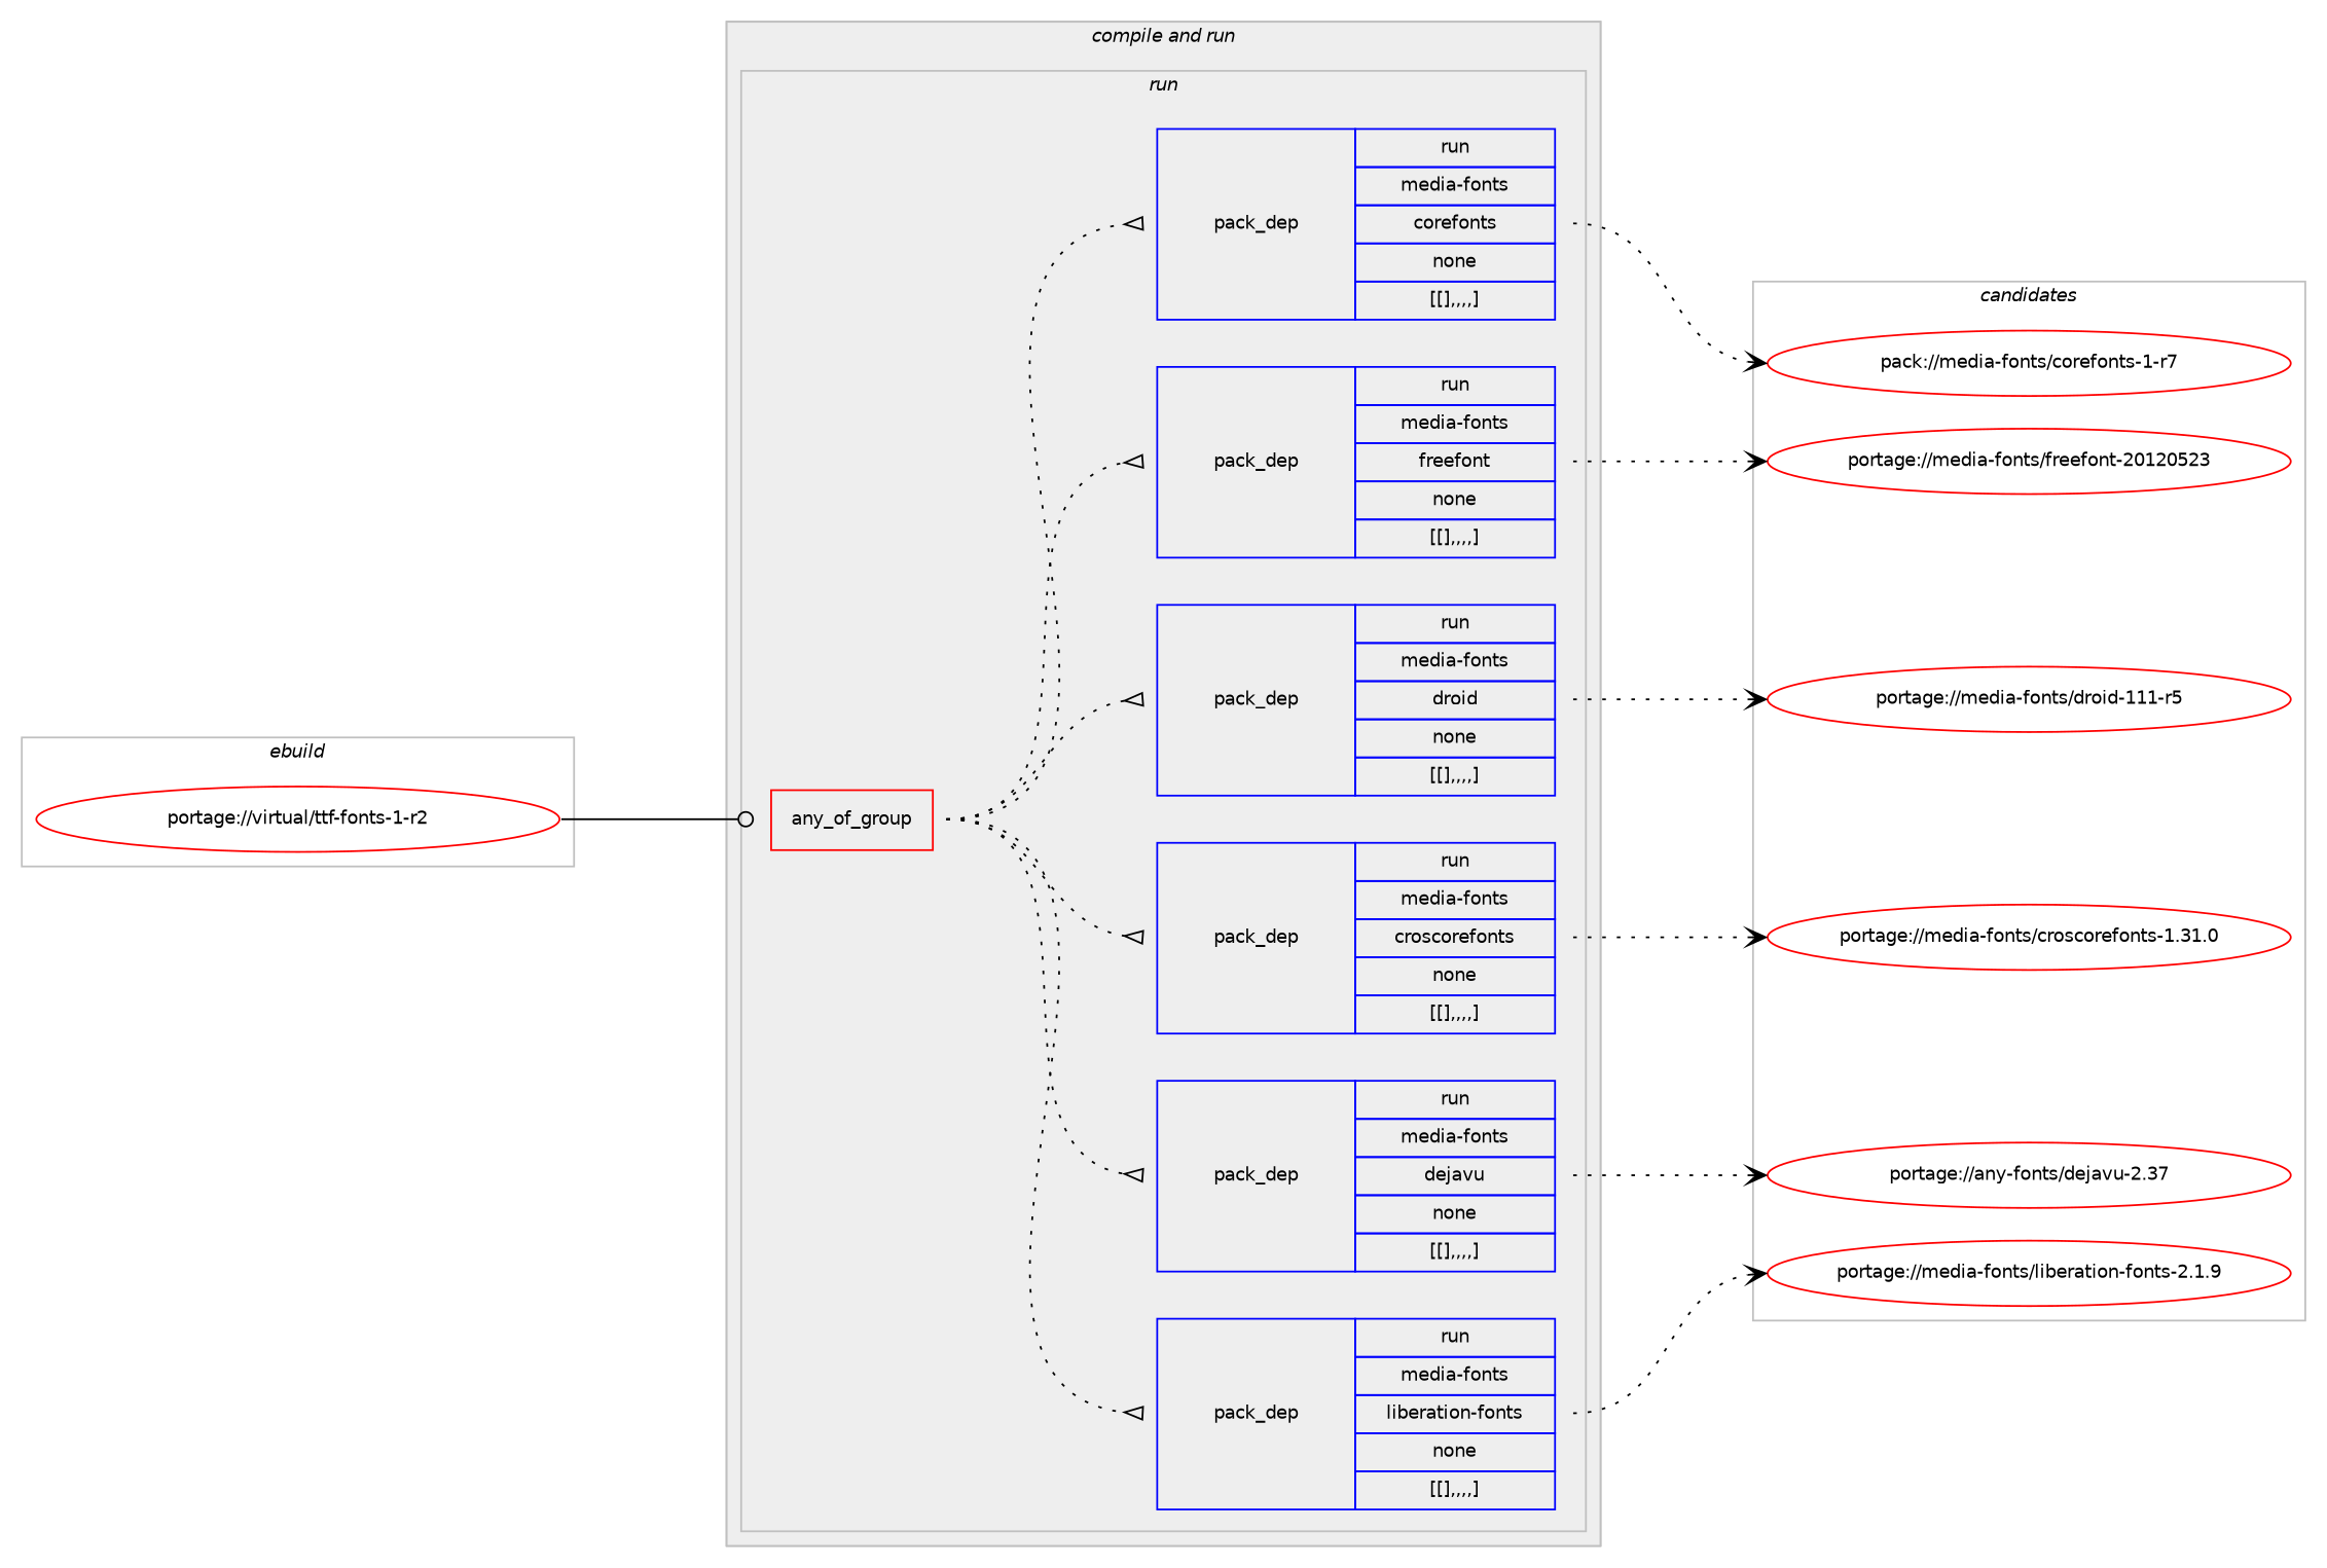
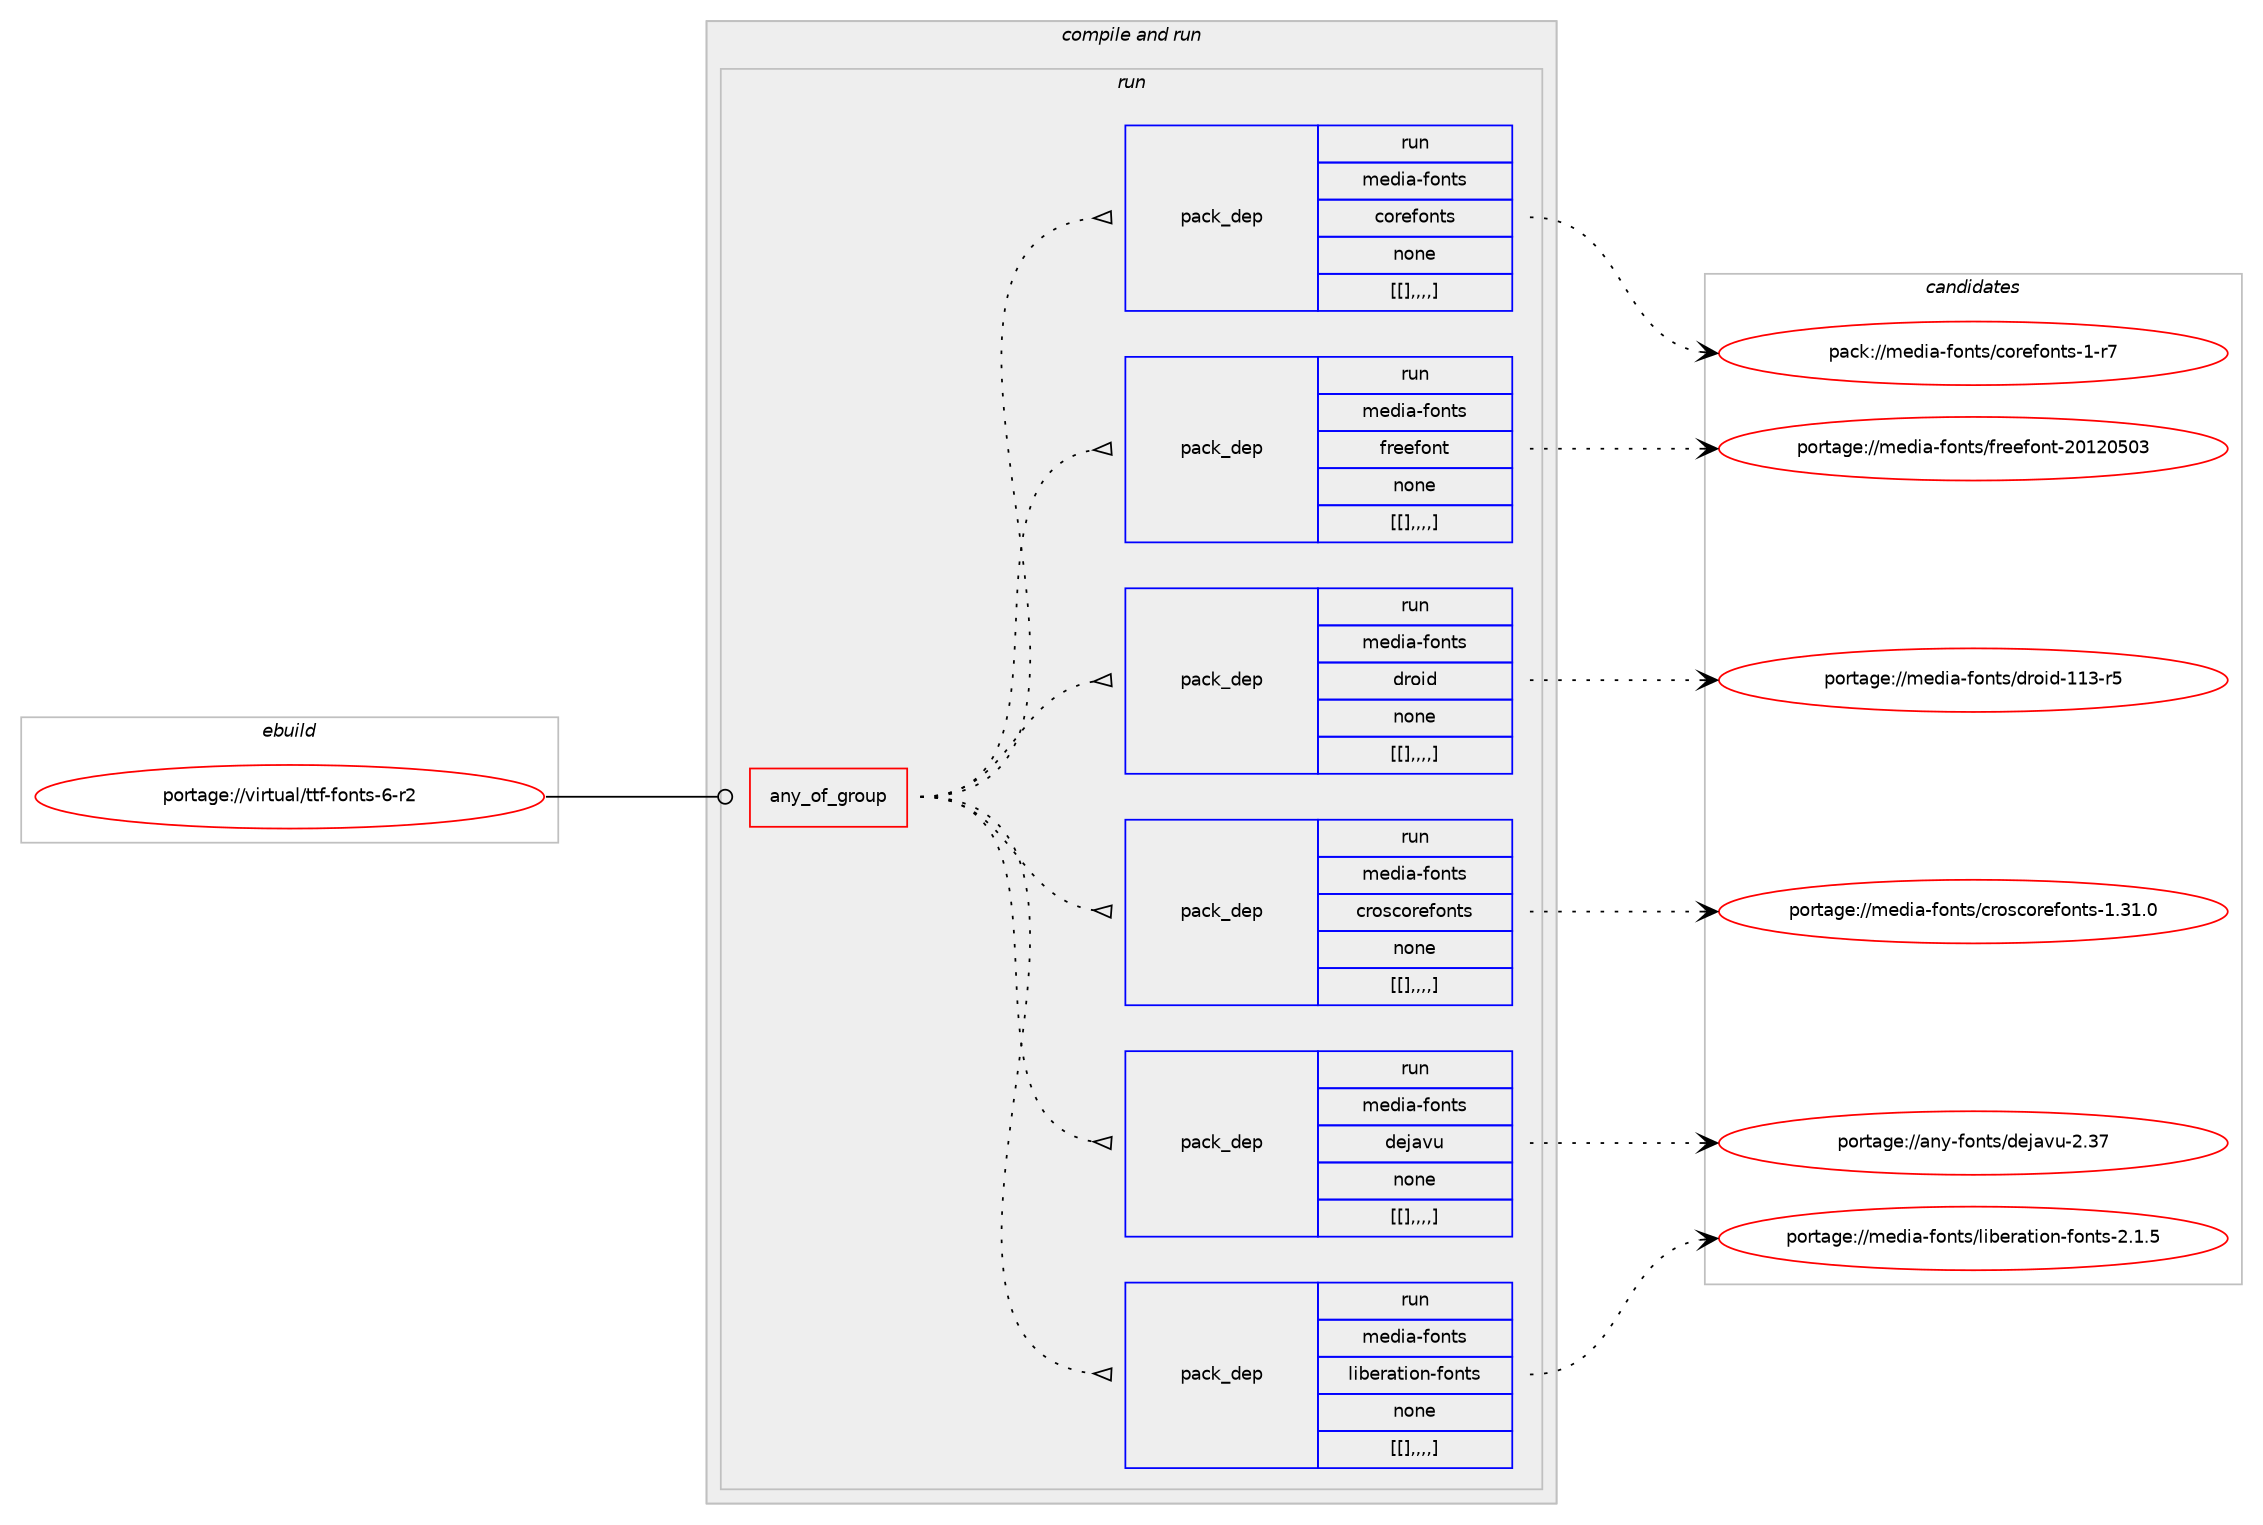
  digraph {
    compound=true
    concentrate=true
    fontname=Helvetica
    fontsize=10
    newrank=true
    rankdir=LR
    ranksep=1.5
    node [color=red fontname=Helvetica fontsize=10]
    edge [arrowhead=vee headport=w style=dotted tailport=e weight=20]
-   n1 [label="portage://virtual/ttf-fonts-1-r2" width=4]
+   n1 [label="portage://virtual/ttf-fonts-6-r2" width=4]
    n2 [color=blue label=<<TABLE BORDER="0" CELLBORDER="1" CELLSPACING="0" CELLPADDING="4" WIDTH="220"><TR><TD ROWSPAN="6" CELLPADDING="30">pack_dep</TD></TR><TR><TD WIDTH="110">run</TD></TR><TR><TD>media-fonts</TD></TR><TR><TD>liberation-fonts</TD></TR><TR><TD>none</TD></TR><TR><TD>[[],,,,]</TD></TR></TABLE>> shape=none]
    n3 [color=blue label=<<TABLE BORDER="0" CELLBORDER="1" CELLSPACING="0" CELLPADDING="4" WIDTH="220"><TR><TD ROWSPAN="6" CELLPADDING="30">pack_dep</TD></TR><TR><TD WIDTH="110">run</TD></TR><TR><TD>media-fonts</TD></TR><TR><TD>dejavu</TD></TR><TR><TD>none</TD></TR><TR><TD>[[],,,,]</TD></TR></TABLE>> shape=none]
    n4 [color=blue label=<<TABLE BORDER="0" CELLBORDER="1" CELLSPACING="0" CELLPADDING="4" WIDTH="220"><TR><TD ROWSPAN="6" CELLPADDING="30">pack_dep</TD></TR><TR><TD WIDTH="110">run</TD></TR><TR><TD>media-fonts</TD></TR><TR><TD>croscorefonts</TD></TR><TR><TD>none</TD></TR><TR><TD>[[],,,,]</TD></TR></TABLE>> shape=none]
    n5 [color=blue label=<<TABLE BORDER="0" CELLBORDER="1" CELLSPACING="0" CELLPADDING="4" WIDTH="220"><TR><TD ROWSPAN="6" CELLPADDING="30">pack_dep</TD></TR><TR><TD WIDTH="110">run</TD></TR><TR><TD>media-fonts</TD></TR><TR><TD>droid</TD></TR><TR><TD>none</TD></TR><TR><TD>[[],,,,]</TD></TR></TABLE>> shape=none]
    n6 [color=blue label=<<TABLE BORDER="0" CELLBORDER="1" CELLSPACING="0" CELLPADDING="4" WIDTH="220"><TR><TD ROWSPAN="6" CELLPADDING="30">pack_dep</TD></TR><TR><TD WIDTH="110">run</TD></TR><TR><TD>media-fonts</TD></TR><TR><TD>freefont</TD></TR><TR><TD>none</TD></TR><TR><TD>[[],,,,]</TD></TR></TABLE>> shape=none]
    n7 [color=blue label=<<TABLE BORDER="0" CELLBORDER="1" CELLSPACING="0" CELLPADDING="4" WIDTH="220"><TR><TD ROWSPAN="6" CELLPADDING="30">pack_dep</TD></TR><TR><TD WIDTH="110">run</TD></TR><TR><TD>media-fonts</TD></TR><TR><TD>corefonts</TD></TR><TR><TD>none</TD></TR><TR><TD>[[],,,,]</TD></TR></TABLE>> shape=none]
    n8 [label=<<TABLE BORDER="0" CELLBORDER="1" CELLSPACING="0" CELLPADDING="4"><TR><TD CELLPADDING="10">any_of_group</TD></TR></TABLE>> shape=none]
-   n9 [label="portage://media-fonts/liberation-fonts-2.1.9" width=4]
+   n9 [label="portage://media-fonts/liberation-fonts-2.1.5" width=4]
    n10 [label="portage://any-fonts/dejavu-2.37" width=4]
    n11 [label="portage://media-fonts/croscorefonts-1.31.0" width=4]
-   n12 [label="portage://media-fonts/droid-111-r5" width=4]
-   n13 [label="portage://media-fonts/freefont-20120523" width=4]
+   n12 [label="portage://media-fonts/droid-113-r5" width=4]
+   n13 [label="portage://media-fonts/freefont-20120503" width=4]
    n14 [label="pack://media-fonts/corefonts-1-r7" width=4]
    subgraph cluster_1 {
      color=gray
      label=<<i>ebuild</i>>
      n1
    }
    subgraph cluster_2 {
      color=gray
      label=<<i>dependencies</i>>
      subgraph cluster_3 {
        color=gray
        fillcolor="#eeeeee"
        label=<<i>compile</i>>
        style=filled
      }
      subgraph cluster_4 {
        color=gray
        fillcolor="#eeeeee"
        label=<<i>compile and run</i>>
        style=filled
      }
      subgraph cluster_5 {
        color=gray
        fillcolor="#eeeeee"
        label=<<i>run</i>>
        style=filled
        subgraph sub_6 {
          color=gray
          fillcolor="#eeeeee"
          label=<<i>run</i>>
          style=filled
          n8
          subgraph sub_7 {
            color=gray
            fillcolor="#eeeeee"
            label=<<i>run</i>>
            style=filled
            n2
          }
          subgraph sub_8 {
            color=gray
            fillcolor="#eeeeee"
            label=<<i>run</i>>
            style=filled
            n3
          }
          subgraph sub_9 {
            color=gray
            fillcolor="#eeeeee"
            label=<<i>run</i>>
            style=filled
            n4
          }
          subgraph sub_10 {
            color=gray
            fillcolor="#eeeeee"
            label=<<i>run</i>>
            style=filled
            n5
          }
          subgraph sub_11 {
            color=gray
            fillcolor="#eeeeee"
            label=<<i>run</i>>
            style=filled
            n6
          }
          subgraph sub_12 {
            color=gray
            fillcolor="#eeeeee"
            label=<<i>run</i>>
            style=filled
            n7
          }
        }
      }
    }
    subgraph cluster_13 {
      color=gray
      label=<<i>candidates</i>>
      rank=same
      subgraph sub_14 {
        color=black
        label=<<i>candidates</i>>
        nodesep=1
        rank=same
        n9
      }
      subgraph sub_15 {
        color=black
        label=<<i>candidates</i>>
        nodesep=1
        rank=same
        n10
      }
      subgraph sub_16 {
        color=black
        label=<<i>candidates</i>>
        nodesep=1
        rank=same
        n11
      }
      subgraph sub_17 {
        color=black
        label=<<i>candidates</i>>
        nodesep=1
        rank=same
        n12
      }
      subgraph sub_18 {
        color=black
        label=<<i>candidates</i>>
        nodesep=1
        rank=same
        n13
      }
      subgraph sub_19 {
        color=black
        label=<<i>candidates</i>>
        nodesep=1
        rank=same
        n14
      }
    }
    n1 -> n8 [arrowhead=odot style=solid]
    n2 -> n9 [weight=100]
    n3 -> n10 [weight=100]
    n4 -> n11 [weight=100]
    n5 -> n12 [weight=100]
    n6 -> n13 [weight=100]
    n7 -> n14 [weight=100]
    n8 -> n2 [arrowhead=oinv]
    n8 -> n3 [arrowhead=oinv]
    n8 -> n4 [arrowhead=oinv]
    n8 -> n5 [arrowhead=oinv]
    n8 -> n6 [arrowhead=oinv]
    n8 -> n7 [arrowhead=oinv]
  }
